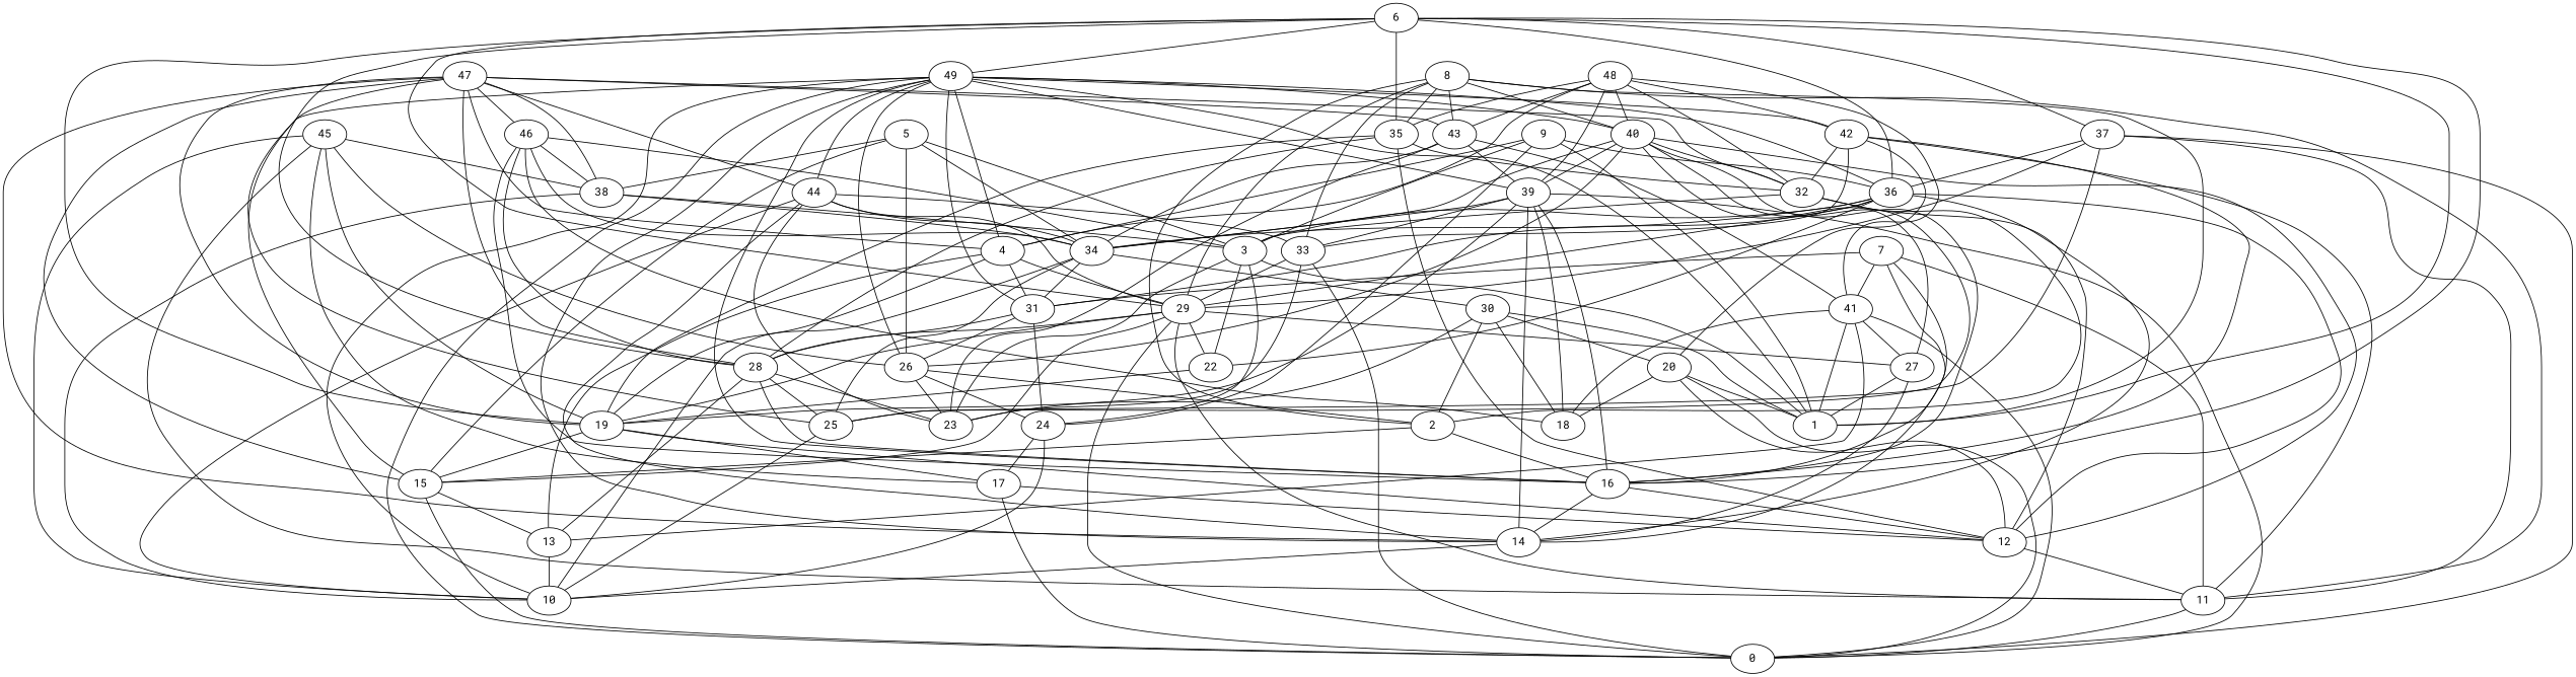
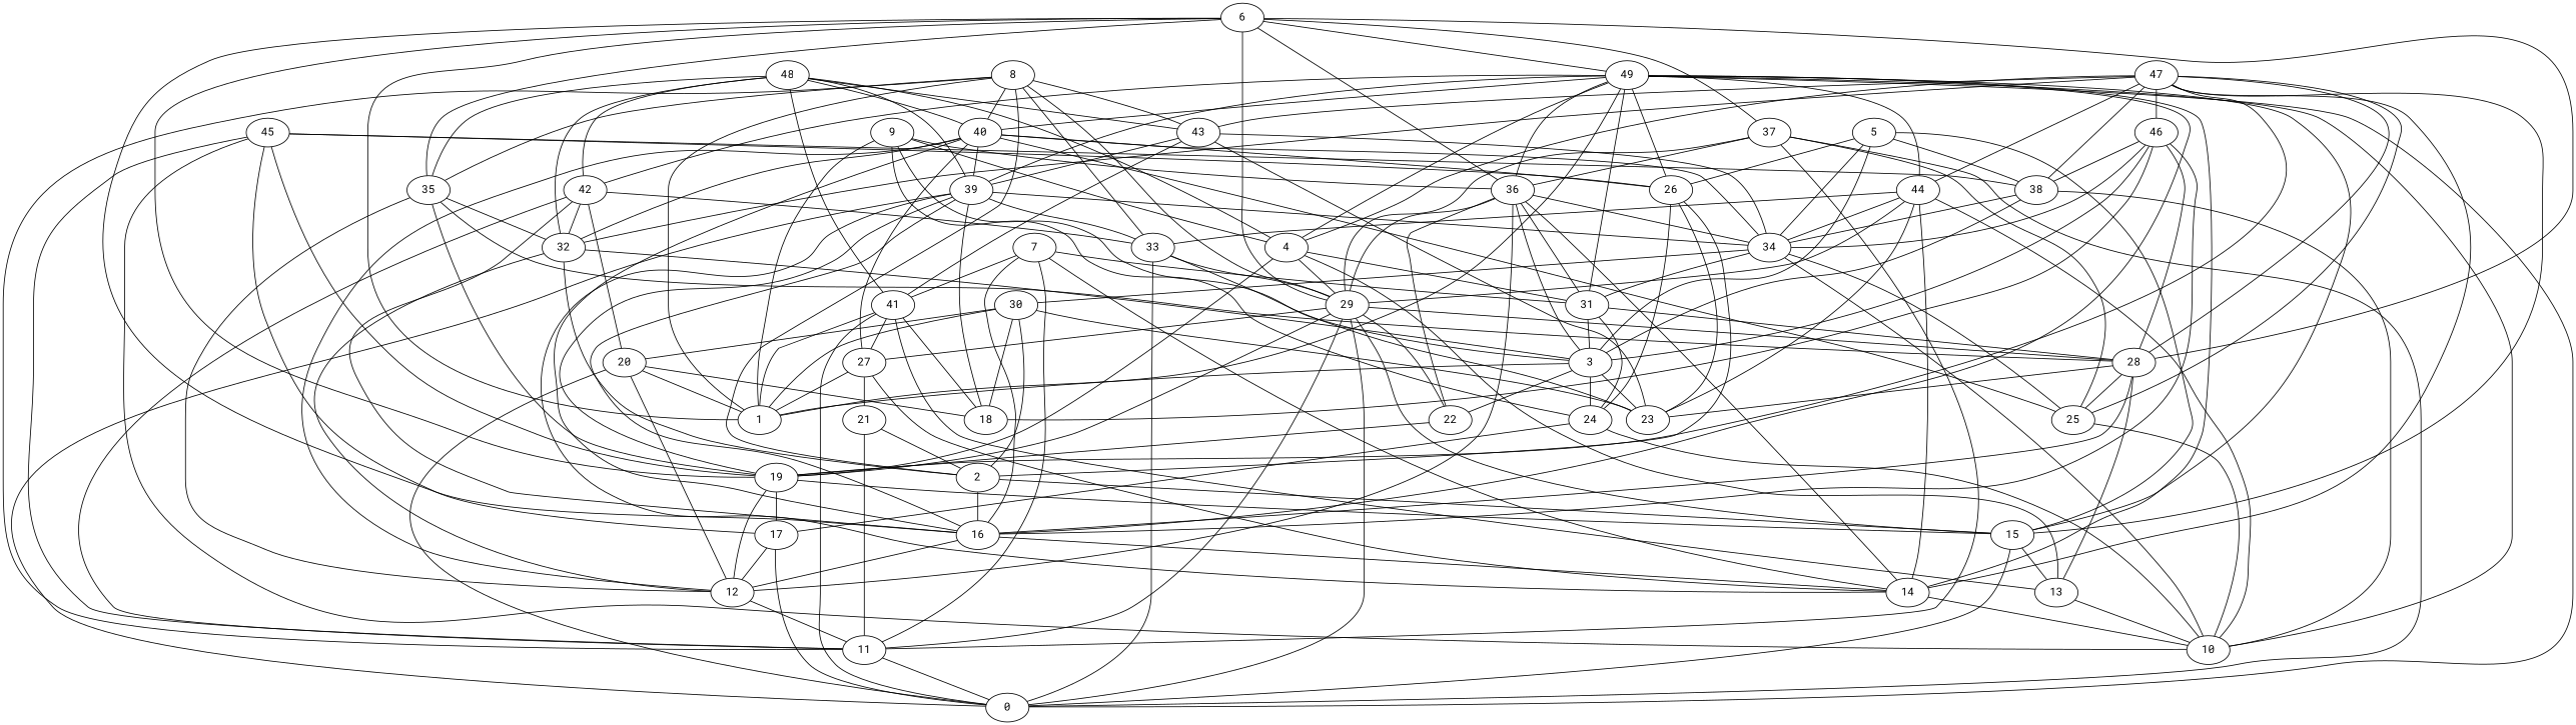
  digraph {
    fontname="Roboto Mono"
    node [fontname="Roboto Mono"]
    edge [color=black dir=none fontname="Roboto Mono"]
    35
    32
    19
    12
    28
    2
    3
    27
+   21
    1
    14
    11
    22
    15
    17
    0
    16
    13
    44
    23
    10
    29
    34
    33
    24
    26
    5
    38
    25
    31
    30
    46
    18
    48
    42
    39
    40
    41
    4
    43
    20
    37
    36
    7
    9
    8
    49
    45
    6
    47
    subgraph sub_1 {
      35
      32
      19
      12
      28
      2
      3
      27
+     21
      1
      14
      11
      22
      15
      17
      0
      16
      13
      44
      23
      10
      29
      34
      33
      24
      26
      5
      38
      25
      31
      30
      46
      18
      48
      42
      39
      40
      41
      4
      43
      20
      37
      36
      7
      9
      8
      49
      45
      6
      47
    }
    35 -> 32
    35 -> 19
    35 -> 12
    35 -> 28
    32 -> 12
    32 -> 2
    32 -> 3
    19 -> 12
    19 -> 15
    19 -> 17
    12 -> 11
    28 -> 16
    28 -> 13
    28 -> 23
    28 -> 25
    2 -> 15
    2 -> 16
    3 -> 1
    3 -> 22
    3 -> 23
    3 -> 24
+   27 -> 21
    27 -> 1
    27 -> 14
+   21 -> 2
+   21 -> 11
    14 -> 10
    11 -> 0
    22 -> 19
    15 -> 0
    15 -> 13
    17 -> 12
    17 -> 0
    16 -> 12
    16 -> 14
    13 -> 10
    44 -> 14
    44 -> 23
    44 -> 10
    44 -> 29
    44 -> 34
    44 -> 33
    29 -> 19
    29 -> 28
    29 -> 27
    29 -> 11
    29 -> 22
    29 -> 15
    29 -> 0
    34 -> 10
    34 -> 25
    34 -> 31
    34 -> 30
    33 -> 0
    33 -> 23
    33 -> 29
    24 -> 17
    24 -> 10
    26 -> 2
    26 -> 23
    26 -> 24
    5 -> 3
    5 -> 15
    5 -> 34
    5 -> 26
    5 -> 38
    38 -> 3
    38 -> 10
    38 -> 34
    25 -> 10
    31 -> 28
-   31 -> 26
+   31 -> 3
    31 -> 24
    30 -> 2
    30 -> 1
    30 -> 23
    30 -> 18
    30 -> 20
    46 -> 28
    46 -> 3
    46 -> 16
    46 -> 34
    46 -> 38
    46 -> 18
    48 -> 35
    48 -> 32
    48 -> 42
    48 -> 39
    48 -> 40
    48 -> 41
    48 -> 4
    48 -> 43
    42 -> 32
    42 -> 11
    42 -> 16
    42 -> 33
    42 -> 20
    39 -> 19
    39 -> 14
    39 -> 0
    39 -> 16
    39 -> 34
    39 -> 33
    39 -> 18
    40 -> 32
    40 -> 12
    40 -> 27
    40 -> 16
    40 -> 34
    40 -> 26
    40 -> 25
    40 -> 39
    41 -> 27
    41 -> 1
    41 -> 0
    41 -> 13
    41 -> 18
    4 -> 19
    4 -> 13
    4 -> 29
    4 -> 31
    43 -> 23
    43 -> 34
    43 -> 39
    43 -> 41
    20 -> 12
    20 -> 1
    20 -> 0
    20 -> 18
    37 -> 11
    37 -> 0
    37 -> 29
    37 -> 25
    37 -> 36
    36 -> 12
    36 -> 3
    36 -> 14
    36 -> 22
    36 -> 29
    36 -> 34
    36 -> 31
    7 -> 14
    7 -> 11
    7 -> 16
    7 -> 31
    7 -> 41
    9 -> 3
    9 -> 1
    9 -> 24
    9 -> 4
    9 -> 36
    8 -> 35
    8 -> 2
    8 -> 1
    8 -> 11
    8 -> 29
    8 -> 33
    8 -> 40
    8 -> 43
    49 -> 1
    49 -> 14
    49 -> 15
    49 -> 0
    49 -> 16
    49 -> 44
    49 -> 10
    49 -> 26
    49 -> 31
    49 -> 42
    49 -> 39
    49 -> 40
    49 -> 4
    49 -> 36
    45 -> 19
    45 -> 11
    45 -> 17
    45 -> 10
    45 -> 26
    45 -> 38
    6 -> 35
    6 -> 19
    6 -> 28
    6 -> 1
    6 -> 16
    6 -> 29
    6 -> 37
    6 -> 36
    6 -> 49
    47 -> 32
    47 -> 19
    47 -> 28
    47 -> 14
    47 -> 15
    47 -> 44
    47 -> 38
    47 -> 25
    47 -> 46
    47 -> 4
    47 -> 43
  }
